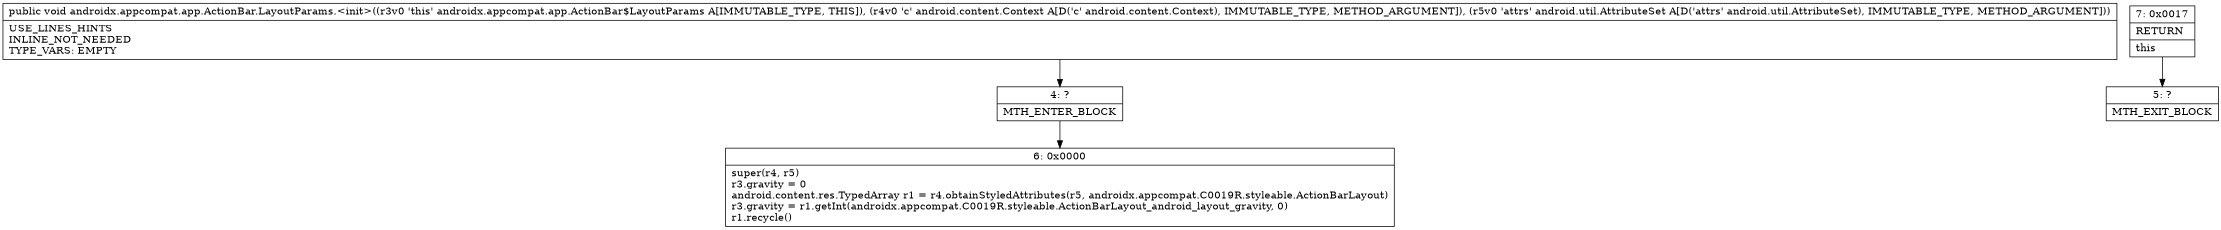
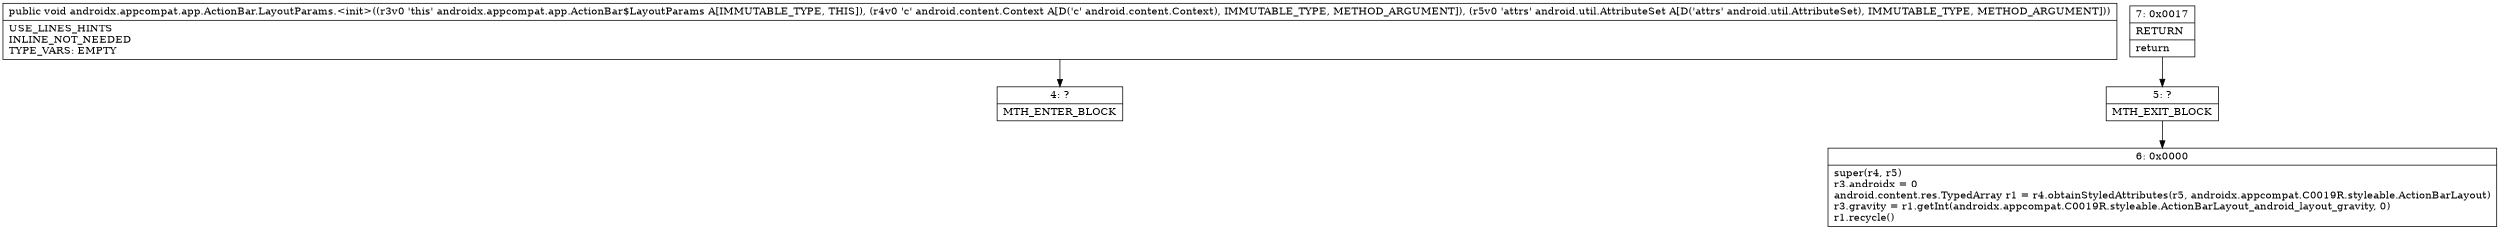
  digraph {
    node [shape=record]
    n1 [label="{4\:\ ?|MTH_ENTER_BLOCK\l}"]
-   n2 [label="{6\:\ 0x0000|super(r4, r5)\lr3.gravity = 0\landroid.content.res.TypedArray r1 = r4.obtainStyledAttributes(r5, androidx.appcompat.C0019R.styleable.ActionBarLayout)\lr3.gravity = r1.getInt(androidx.appcompat.C0019R.styleable.ActionBarLayout_android_layout_gravity, 0)\lr1.recycle()\l}"]
-   n3 [label="{7\:\ 0x0017|RETURN\l|this\l}"]
+   n2 [label="{6\:\ 0x0000|super(r4, r5)\lr3.androidx = 0\landroid.content.res.TypedArray r1 = r4.obtainStyledAttributes(r5, androidx.appcompat.C0019R.styleable.ActionBarLayout)\lr3.gravity = r1.getInt(androidx.appcompat.C0019R.styleable.ActionBarLayout_android_layout_gravity, 0)\lr1.recycle()\l}"]
+   n3 [label="{7\:\ 0x0017|RETURN\l|return\l}"]
    n4 [label="{5\:\ ?|MTH_EXIT_BLOCK\l}"]
    n5 [label="{public void androidx.appcompat.app.ActionBar.LayoutParams.\<init\>((r3v0 'this' androidx.appcompat.app.ActionBar$LayoutParams A[IMMUTABLE_TYPE, THIS]), (r4v0 'c' android.content.Context A[D('c' android.content.Context), IMMUTABLE_TYPE, METHOD_ARGUMENT]), (r5v0 'attrs' android.util.AttributeSet A[D('attrs' android.util.AttributeSet), IMMUTABLE_TYPE, METHOD_ARGUMENT]))  | USE_LINES_HINTS\lINLINE_NOT_NEEDED\lTYPE_VARS: EMPTY\l}"]
-   n1 -> n2
+   n4 -> n2
    n3 -> n4
    n5 -> n1
  }
